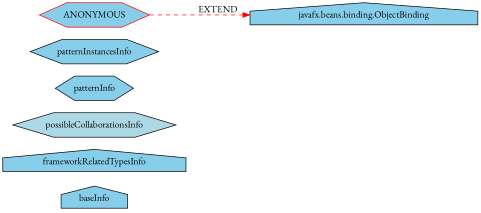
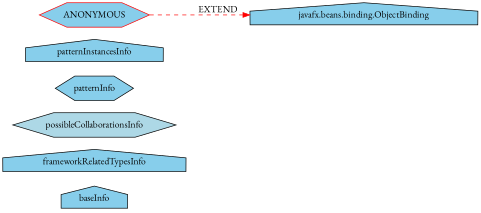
  digraph {
    rankdir=LR
    fontname="EB Garamond"
    node [style=filled fillcolor=skyblue shape=house fontname="EB Garamond"]
    baseInfo [category=pattern graphId=4365 isAnonymous=true possibleRelation=false]
    frameworkRelatedTypesInfo [0="javafx.beans.binding.ObjectBinding"]
    possibleCollaborationsInfo [fillcolor=lightblue shape=hexagon]
    patternInfo [frequency=2.0 patternRootClient=0 shape=hexagon]
-   patternInstancesInfo [0="sannies-isoviewer-fx~/sannies-isoviewer-fx/isoviewer-fx-master/src/main/java/com/googlecode/mp4parser/mp4inspector/BoxPane.java~javafx.beans.value.ObservableValue call(javafx.scene.control.TableColumn.CellDataFeatures)~4080" 1="james-d-TicTacToe~/james-d-TicTacToe/TicTacToe-master/src/tictactoe/Game.java~void createGameStatusBinding()~3263" shape=hexagon]
+   patternInstancesInfo [0="sannies-isoviewer-fx~/sannies-isoviewer-fx/isoviewer-fx-master/src/main/java/com/googlecode/mp4parser/mp4inspector/BoxPane.java~javafx.beans.value.ObservableValue call(javafx.scene.control.TableColumn.CellDataFeatures)~4080" 1="james-d-TicTacToe~/james-d-TicTacToe/TicTacToe-master/src/tictactoe/Game.java~void createGameStatusBinding()~3263"]
    n6 [isFrameworkType=false label="javafx.beans.binding.ObjectBinding" vertexType=FRAMEWORK_CLASS_TYPE]
    n7 [color=red isFrameworkType=false label=ANONYMOUS vertexType=ROOT_ANONYMOUS_DECLARATION shape=hexagon]
    n7 -> n6 [color=red label=EXTEND style=dashed fontname="EB Garamond"]
  }
